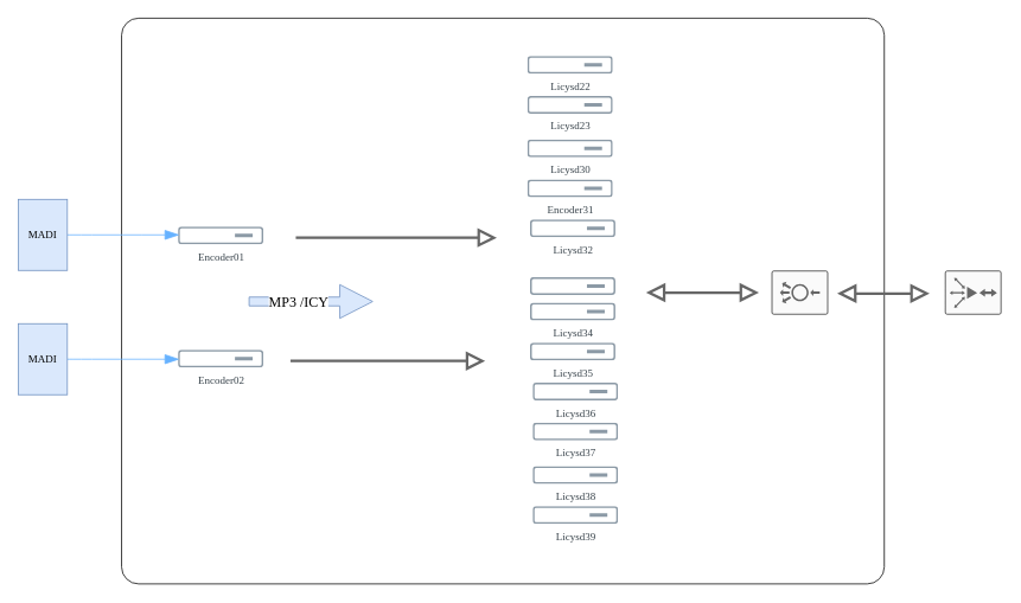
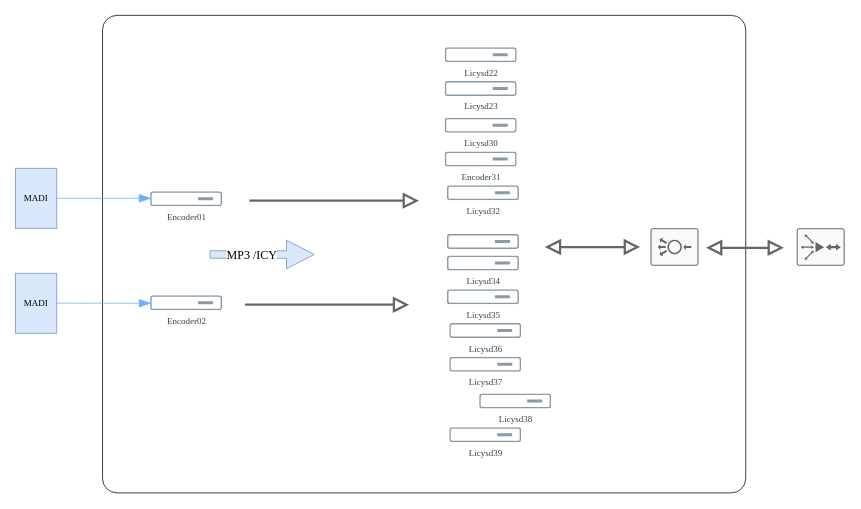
  <mxCell id="0" />
  <mxCell id="1" parent="0" />
  <mxCell id="2" value="" style="rounded=1;whiteSpace=wrap;html=1;fontFamily=Architects Daughter;fontSource=https%3A%2F%2Ffonts.googleapis.com%2Fcss%3Ffamily%3DArchitects%2BDaughter;arcSize=3;" vertex="1" parent="1"><mxGeometry x="136" y="20" width="858" height="637" as="geometry" /></mxCell>
  <mxCell id="3" value="Komponenter" parent="0" />
  <mxCell id="4" value="&lt;font face=&quot;Verdana&quot;&gt;Encoder01&lt;/font&gt;" style="image;aspect=fixed;perimeter=ellipsePerimeter;html=1;align=center;fontSize=12;verticalAlign=top;fontColor=#364149;shadow=0;dashed=0;image=img/lib/cumulus/server_bare_metal.svg;fontFamily=Architects Daughter;fontSource=https://fonts.googleapis.com/css?family=Architects+Daughter;" vertex="1" parent="3"><mxGeometry x="200" y="255" width="96" height="20" as="geometry" /></mxCell>
  <mxCell id="5" value="&lt;font face=&quot;Verdana&quot;&gt;Encoder02&lt;/font&gt;" style="image;aspect=fixed;perimeter=ellipsePerimeter;html=1;align=center;fontSize=12;verticalAlign=top;fontColor=#364149;shadow=0;dashed=0;image=img/lib/cumulus/server_bare_metal.svg;fontFamily=Architects Daughter;fontSource=https://fonts.googleapis.com/css?family=Architects+Daughter;" vertex="1" parent="3"><mxGeometry x="200" y="394" width="96" height="20" as="geometry" /></mxCell>
  <mxCell id="6" value="&lt;font face=&quot;Verdana&quot;&gt;Licysd22&lt;/font&gt;" style="image;aspect=fixed;perimeter=ellipsePerimeter;html=1;align=center;fontSize=12;verticalAlign=top;fontColor=#364149;shadow=0;dashed=0;image=img/lib/cumulus/server_bare_metal.svg;fontFamily=Architects Daughter;fontSource=https://fonts.googleapis.com/css?family=Architects+Daughter;" vertex="1" parent="3"><mxGeometry x="593" y="63" width="96" height="20" as="geometry" /></mxCell>
  <mxCell id="7" value="&lt;font face=&quot;Verdana&quot;&gt;Licysd23&lt;/font&gt;" style="image;aspect=fixed;perimeter=ellipsePerimeter;html=1;align=center;fontSize=12;verticalAlign=top;fontColor=#364149;shadow=0;dashed=0;image=img/lib/cumulus/server_bare_metal.svg;fontFamily=Architects Daughter;fontSource=https://fonts.googleapis.com/css?family=Architects+Daughter;" vertex="1" parent="3"><mxGeometry x="593" y="108" width="96" height="20" as="geometry" /></mxCell>
  <mxCell id="8" value="&lt;font face=&quot;Verdana&quot;&gt;Licysd30&lt;/font&gt;" style="image;aspect=fixed;perimeter=ellipsePerimeter;html=1;align=center;fontSize=12;verticalAlign=top;fontColor=#364149;shadow=0;dashed=0;image=img/lib/cumulus/server_bare_metal.svg;fontFamily=Architects Daughter;fontSource=https://fonts.googleapis.com/css?family=Architects+Daughter;" vertex="1" parent="3"><mxGeometry x="593" y="157" width="96" height="20" as="geometry" /></mxCell>
  <mxCell id="9" value="&lt;font face=&quot;Verdana&quot;&gt;Encoder31&lt;/font&gt;" style="image;aspect=fixed;perimeter=ellipsePerimeter;html=1;align=center;fontSize=12;verticalAlign=top;fontColor=#364149;shadow=0;dashed=0;image=img/lib/cumulus/server_bare_metal.svg;fontFamily=Architects Daughter;fontSource=https://fonts.googleapis.com/css?family=Architects+Daughter;" vertex="1" parent="3"><mxGeometry x="593" y="202" width="96" height="20" as="geometry" /></mxCell>
  <mxCell id="10" value="&lt;font face=&quot;Verdana&quot;&gt;Licysd32&lt;/font&gt;" style="image;aspect=fixed;perimeter=ellipsePerimeter;html=1;align=center;fontSize=12;verticalAlign=top;fontColor=#364149;shadow=0;dashed=0;image=img/lib/cumulus/server_bare_metal.svg;fontFamily=Architects Daughter;fontSource=https://fonts.googleapis.com/css?family=Architects+Daughter;" vertex="1" parent="3"><mxGeometry x="596" y="247" width="96" height="20" as="geometry" /></mxCell>
  <mxCell id="11" value="&lt;font face=&quot;Verdana&quot;&gt;Licysd33&lt;/font&gt;" style="image;aspect=fixed;perimeter=ellipsePerimeter;html=1;align=center;fontSize=12;verticalAlign=top;fontColor=#364149;shadow=0;dashed=0;image=img/lib/cumulus/server_bare_metal.svg;fontFamily=Architects Daughter;fontSource=https://fonts.googleapis.com/css?family=Architects+Daughter;" vertex="1" parent="3"><mxGeometry x="596" y="312" width="96" height="20" as="geometry" /></mxCell>
  <mxCell id="12" value="&lt;font face=&quot;Verdana&quot;&gt;Licysd34&lt;/font&gt;" style="image;aspect=fixed;perimeter=ellipsePerimeter;html=1;align=center;fontSize=12;verticalAlign=top;fontColor=#364149;shadow=0;dashed=0;image=img/lib/cumulus/server_bare_metal.svg;fontFamily=Architects Daughter;fontSource=https://fonts.googleapis.com/css?family=Architects+Daughter;" vertex="1" parent="3"><mxGeometry x="596" y="341" width="96" height="20" as="geometry" /></mxCell>
  <mxCell id="13" value="&lt;font face=&quot;Verdana&quot;&gt;Licysd35&lt;/font&gt;" style="image;aspect=fixed;perimeter=ellipsePerimeter;html=1;align=center;fontSize=12;verticalAlign=top;fontColor=#364149;shadow=0;dashed=0;image=img/lib/cumulus/server_bare_metal.svg;fontFamily=Architects Daughter;fontSource=https://fonts.googleapis.com/css?family=Architects+Daughter;" vertex="1" parent="3"><mxGeometry x="596" y="386" width="96" height="20" as="geometry" /></mxCell>
  <mxCell id="14" value="&lt;font face=&quot;Verdana&quot;&gt;Licysd36&lt;/font&gt;" style="image;aspect=fixed;perimeter=ellipsePerimeter;html=1;align=center;fontSize=12;verticalAlign=top;fontColor=#364149;shadow=0;dashed=0;image=img/lib/cumulus/server_bare_metal.svg;fontFamily=Architects Daughter;fontSource=https://fonts.googleapis.com/css?family=Architects+Daughter;" vertex="1" parent="3"><mxGeometry x="599" y="431" width="96" height="20" as="geometry" /></mxCell>
  <mxCell id="15" value="&lt;font face=&quot;Verdana&quot;&gt;Licysd37&lt;/font&gt;" style="image;aspect=fixed;perimeter=ellipsePerimeter;html=1;align=center;fontSize=12;verticalAlign=top;fontColor=#364149;shadow=0;dashed=0;image=img/lib/cumulus/server_bare_metal.svg;fontFamily=Architects Daughter;fontSource=https://fonts.googleapis.com/css?family=Architects+Daughter;" vertex="1" parent="3"><mxGeometry x="599" y="476" width="96" height="20" as="geometry" /></mxCell>
- <mxCell id="16" value="&lt;font face=&quot;Verdana&quot;&gt;Licysd38&lt;/font&gt;" style="image;aspect=fixed;perimeter=ellipsePerimeter;html=1;align=center;fontSize=12;verticalAlign=top;fontColor=#364149;shadow=0;dashed=0;image=img/lib/cumulus/server_bare_metal.svg;fontFamily=Architects Daughter;fontSource=https://fonts.googleapis.com/css?family=Architects+Daughter;" vertex="1" parent="3"><mxGeometry x="599" y="525" width="96" height="20" as="geometry" /></mxCell>
+ <mxCell id="16" value="&lt;font face=&quot;Verdana&quot;&gt;Licysd38&lt;/font&gt;" style="image;aspect=fixed;perimeter=ellipsePerimeter;html=1;align=center;fontSize=12;verticalAlign=top;fontColor=#364149;shadow=0;dashed=0;image=img/lib/cumulus/server_bare_metal.svg;fontFamily=Architects Daughter;fontSource=https://fonts.googleapis.com/css?family=Architects+Daughter;" vertex="1" parent="3"><mxGeometry x="639" y="525" width="96" height="20" as="geometry" /></mxCell>
  <mxCell id="17" value="&lt;font face=&quot;Verdana&quot;&gt;Licysd39&lt;/font&gt;" style="image;aspect=fixed;perimeter=ellipsePerimeter;html=1;align=center;fontSize=12;verticalAlign=top;fontColor=#364149;shadow=0;dashed=0;image=img/lib/cumulus/server_bare_metal.svg;fontFamily=Architects Daughter;fontSource=https://fonts.googleapis.com/css?family=Architects+Daughter;" vertex="1" parent="3"><mxGeometry x="599" y="570" width="96" height="20" as="geometry" /></mxCell>
  <mxCell id="18" value="" style="edgeStyle=none;orthogonalLoop=1;jettySize=auto;html=1;rounded=0;fontFamily=Architects Daughter;fontSource=https://fonts.googleapis.com/css?family=Architects+Daughter;fontSize=16;startSize=14;endArrow=block;endSize=14;sourcePerimeterSpacing=8;targetPerimeterSpacing=8;curved=1;startArrow=none;startFill=0;endFill=0;strokeWidth=3;fillColor=#dae8fc;strokeColor=#666666;entryX=0.492;entryY=0.388;entryDx=0;entryDy=0;entryPerimeter=0;" edge="1" parent="3" target="2"><mxGeometry width="140" relative="1" as="geometry"><mxPoint x="332" y="267" as="sourcePoint" /><mxPoint x="447" y="267" as="targetPoint" /><Array as="points" /></mxGeometry></mxCell>
  <mxCell id="19" value="" style="edgeStyle=none;orthogonalLoop=1;jettySize=auto;html=1;rounded=0;fontFamily=Architects Daughter;fontSource=https://fonts.googleapis.com/css?family=Architects+Daughter;fontSize=16;startSize=14;endArrow=block;endSize=14;sourcePerimeterSpacing=8;targetPerimeterSpacing=8;curved=1;startArrow=none;startFill=0;endFill=0;strokeWidth=3;fillColor=#dae8fc;strokeColor=#666666;entryX=0.492;entryY=0.388;entryDx=0;entryDy=0;entryPerimeter=0;" edge="1" parent="3"><mxGeometry width="140" relative="1" as="geometry"><mxPoint x="326" y="406" as="sourcePoint" /><mxPoint x="545" y="406" as="targetPoint" /><Array as="points" /></mxGeometry></mxCell>
  <mxCell id="20" value="" style="sketch=0;points=[[0.015,0.015,0],[0.985,0.015,0],[0.985,0.985,0],[0.015,0.985,0],[0.25,0,0],[0.5,0,0],[0.75,0,0],[1,0.25,0],[1,0.5,0],[1,0.75,0],[0.75,1,0],[0.5,1,0],[0.25,1,0],[0,0.75,0],[0,0.5,0],[0,0.25,0]];verticalLabelPosition=bottom;html=1;verticalAlign=top;aspect=fixed;align=center;pointerEvents=1;shape=mxgraph.cisco19.rect;prIcon=load_balancer;fillColor=#FAFAFA;strokeColor=#666666;fontFamily=Architects Daughter;fontSource=https://fonts.googleapis.com/css?family=Architects+Daughter;rotation=-180;" vertex="1" parent="3"><mxGeometry x="867" y="304" width="64" height="50" as="geometry" /></mxCell>
  <mxCell id="21" value="" style="sketch=0;points=[[0.015,0.015,0],[0.985,0.015,0],[0.985,0.985,0],[0.015,0.985,0],[0.25,0,0],[0.5,0,0],[0.75,0,0],[1,0.25,0],[1,0.5,0],[1,0.75,0],[0.75,1,0],[0.5,1,0],[0.25,1,0],[0,0.75,0],[0,0.5,0],[0,0.25,0]];verticalLabelPosition=bottom;html=1;verticalAlign=top;aspect=fixed;align=center;pointerEvents=1;shape=mxgraph.cisco19.rect;prIcon=router_with_firewall2;fillColor=#FAFAFA;strokeColor=#666666;fontFamily=Architects Daughter;fontSource=https://fonts.googleapis.com/css?family=Architects+Daughter;" vertex="1" parent="3"><mxGeometry x="1062" y="304" width="64" height="50" as="geometry" /></mxCell>
  <mxCell id="22" value="" style="edgeStyle=none;orthogonalLoop=1;jettySize=auto;html=1;rounded=0;fontFamily=Architects Daughter;fontSource=https://fonts.googleapis.com/css?family=Architects+Daughter;fontSize=16;startSize=14;endArrow=block;endSize=14;sourcePerimeterSpacing=8;targetPerimeterSpacing=8;curved=1;startArrow=block;startFill=0;endFill=0;strokeWidth=3;fillColor=#dae8fc;strokeColor=#666666;" edge="1" parent="3"><mxGeometry width="140" relative="1" as="geometry"><mxPoint x="941" y="330" as="sourcePoint" /><mxPoint x="1045" y="330" as="targetPoint" /><Array as="points" /></mxGeometry></mxCell>
  <mxCell id="23" value="" style="edgeStyle=none;orthogonalLoop=1;jettySize=auto;html=1;rounded=0;fontFamily=Architects Daughter;fontSource=https://fonts.googleapis.com/css?family=Architects+Daughter;fontSize=16;startSize=14;endArrow=block;endSize=14;sourcePerimeterSpacing=8;targetPerimeterSpacing=8;curved=1;startArrow=block;startFill=0;endFill=0;strokeWidth=3;fillColor=#dae8fc;strokeColor=#666666;entryX=0.85;entryY=0.482;entryDx=0;entryDy=0;entryPerimeter=0;" edge="1" parent="3"><mxGeometry width="140" relative="1" as="geometry"><mxPoint x="726" y="329" as="sourcePoint" /><mxPoint x="853" y="329" as="targetPoint" /><Array as="points" /></mxGeometry></mxCell>
  <mxCell id="24" value="MADI" parent="0" />
  <mxCell id="25" style="edgeStyle=none;curved=1;rounded=0;orthogonalLoop=1;jettySize=auto;html=1;exitX=1;exitY=0.5;exitDx=0;exitDy=0;entryX=0;entryY=0.5;entryDx=0;entryDy=0;fontFamily=Architects Daughter;fontSource=https://fonts.googleapis.com/css?family=Architects+Daughter;fontSize=16;startSize=14;endArrow=blockThin;endSize=14;sourcePerimeterSpacing=8;targetPerimeterSpacing=8;endFill=1;strokeColor=#66B2FF;" edge="1" parent="24" source="26"><mxGeometry relative="1" as="geometry"><mxPoint x="201" y="264" as="targetPoint" /></mxGeometry></mxCell>
  <mxCell id="26" value="&lt;font face=&quot;Verdana&quot;&gt;MADI&lt;/font&gt;" style="rounded=0;whiteSpace=wrap;html=1;fontFamily=Architects Daughter;fontSource=https://fonts.googleapis.com/css?family=Architects+Daughter;fillColor=#dae8fc;strokeColor=#6c8ebf;" vertex="1" parent="24"><mxGeometry x="20" y="224" width="55" height="80" as="geometry" /></mxCell>
  <mxCell id="27" style="edgeStyle=none;curved=1;rounded=0;orthogonalLoop=1;jettySize=auto;html=1;exitX=1;exitY=0.5;exitDx=0;exitDy=0;entryX=0;entryY=0.5;entryDx=0;entryDy=0;fontFamily=Architects Daughter;fontSource=https://fonts.googleapis.com/css?family=Architects+Daughter;fontSize=16;startSize=14;endArrow=blockThin;endSize=14;sourcePerimeterSpacing=8;targetPerimeterSpacing=8;endFill=1;strokeColor=#66B2FF;" edge="1" parent="24" source="28"><mxGeometry relative="1" as="geometry"><mxPoint x="201" y="404" as="targetPoint" /></mxGeometry></mxCell>
  <mxCell id="28" value="&lt;font face=&quot;Verdana&quot;&gt;MADI&lt;/font&gt;" style="rounded=0;whiteSpace=wrap;html=1;fontFamily=Architects Daughter;fontSource=https://fonts.googleapis.com/css?family=Architects+Daughter;fillColor=#dae8fc;strokeColor=#6c8ebf;" vertex="1" parent="24"><mxGeometry x="20" y="364" width="55" height="80" as="geometry" /></mxCell>
  <mxCell id="29" value="" style="edgeStyle=none;orthogonalLoop=1;jettySize=auto;html=1;shape=flexArrow;rounded=1;startSize=8;endSize=12;fontFamily=Architects Daughter;fontSource=https://fonts.googleapis.com/css?family=Architects+Daughter;fontSize=16;endArrow=open;sourcePerimeterSpacing=8;targetPerimeterSpacing=8;curved=1;endWidth=27;fillColor=#dae8fc;strokeColor=#6c8ebf;" edge="1" parent="24"><mxGeometry width="140" relative="1" as="geometry"><mxPoint x="279" y="339" as="sourcePoint" /><mxPoint x="419" y="339" as="targetPoint" /><Array as="points" /></mxGeometry></mxCell>
  <mxCell id="30" value="&lt;font face=&quot;Verdana&quot;&gt;MP3 /ICY&lt;/font&gt;" style="edgeLabel;html=1;align=center;verticalAlign=middle;resizable=0;points=[];fontSize=16;fontFamily=Architects Daughter;fontSource=https://fonts.googleapis.com/css?family=Architects+Daughter;" vertex="1" connectable="0" parent="29"><mxGeometry x="-0.214" y="1" relative="1" as="geometry"><mxPoint as="offset" /></mxGeometry></mxCell>
